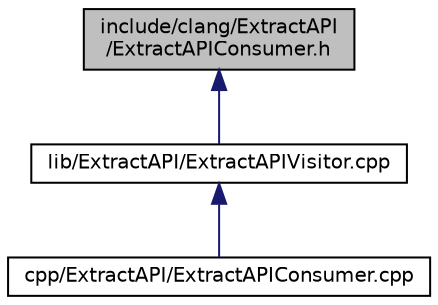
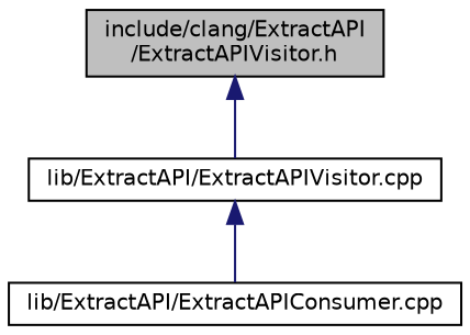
  digraph {
    node [color=black fontname=Helvetica fontsize=10 shape=record]
    edge [color=midnightblue dir=back fontname=Helvetica fontsize=10 labelfontname=Helvetica labelfontsize=10 style=solid]
-   n1 [fillcolor=grey75 fontcolor=black height=0.2 label="include/clang/ExtractAPI\l/ExtractAPIConsumer.h" style=filled width=0.4]
+   n1 [fillcolor=grey75 fontcolor=black height=0.2 label="include/clang/ExtractAPI\l/ExtractAPIVisitor.h" style=filled width=0.4]
    n2 [height=0.2 label="lib/ExtractAPI/ExtractAPIVisitor.cpp" width=0.4]
-   n3 [height=0.2 label="cpp/ExtractAPI/ExtractAPIConsumer.cpp" width=0.4]
+   n3 [height=0.2 label="lib/ExtractAPI/ExtractAPIConsumer.cpp" width=0.4]
    n1 -> n2
    n2 -> n3
  }
